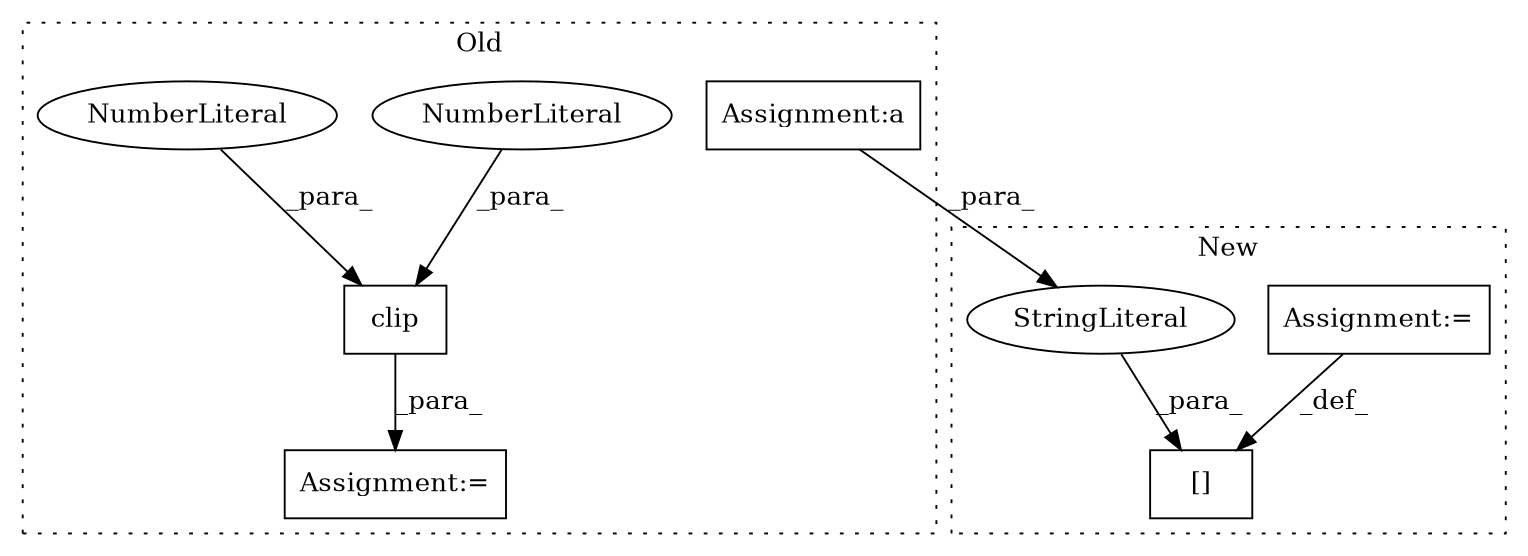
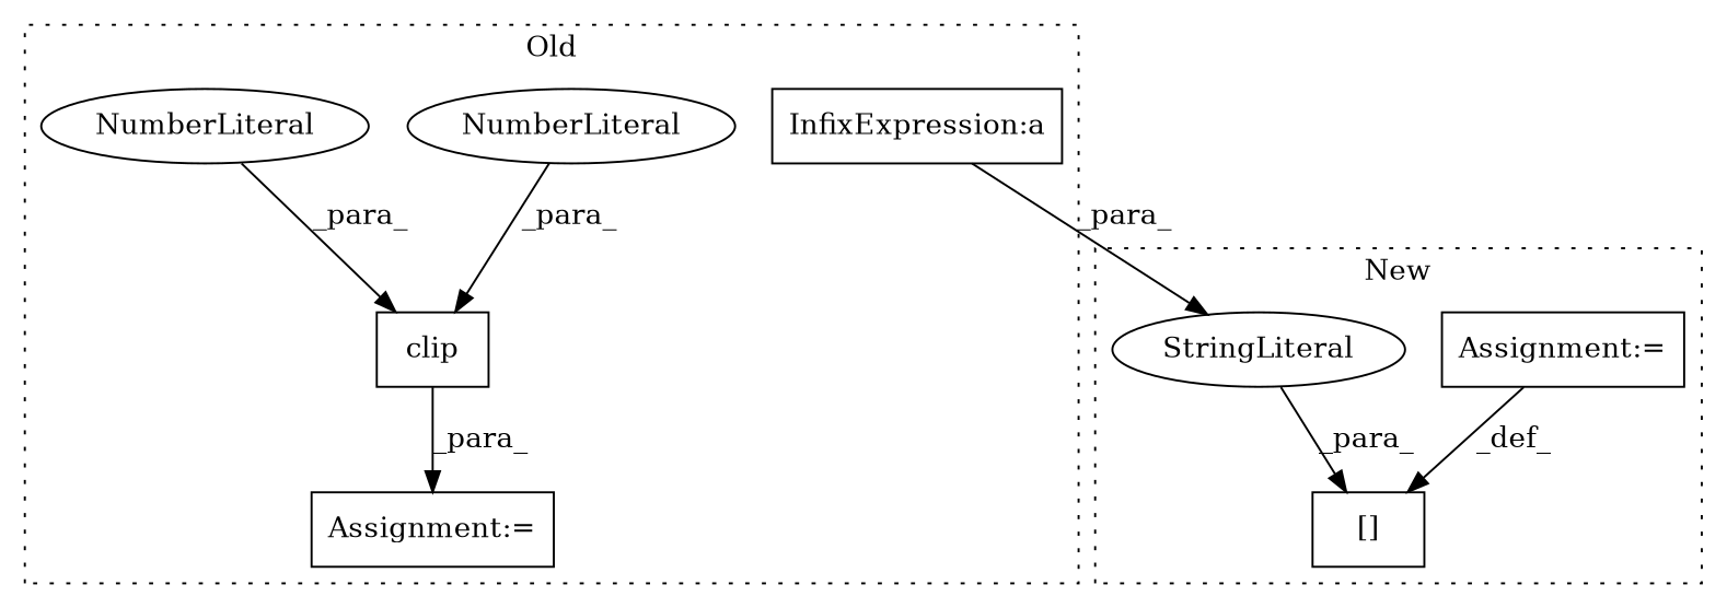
  digraph {
    node [a=7 l=3 shape=box]
    n1 [a=32 l="5,1" label=clip s="3175,3219"]
    n2 [l=1 label="Assignment:=" s=3174]
    n3 [a=34 label=NumberLiteral s=3212 shape=ellipse]
-   n4 [a=27 label="Assignment:a" s=3198]
+   n4 [a=27 label="InfixExpression:a" s=3198]
    n5 [a=34 label=NumberLiteral s=3216 shape=ellipse]
    n6 [a=2 l="10,1" label="[]" s="3370,3396"]
    n7 [l=1 label="Assignment:=" s=3397]
    n8 [a=45 l=16 label=StringLiteral s=3380 shape=ellipse]
    subgraph cluster_1 {
      label=Old
      style=dotted
      n1
      n2
      n3
      n4
      n5
    }
    subgraph cluster_2 {
      label=New
      style=dotted
      n6
      n7
      n8
    }
    n1 -> n2 [label=_para_]
    n3 -> n1 [label=_para_]
    n4 -> n8 [label=_para_]
    n5 -> n1 [label=_para_]
    n7 -> n6 [label=_def_]
    n8 -> n6 [label=_para_]
  }
